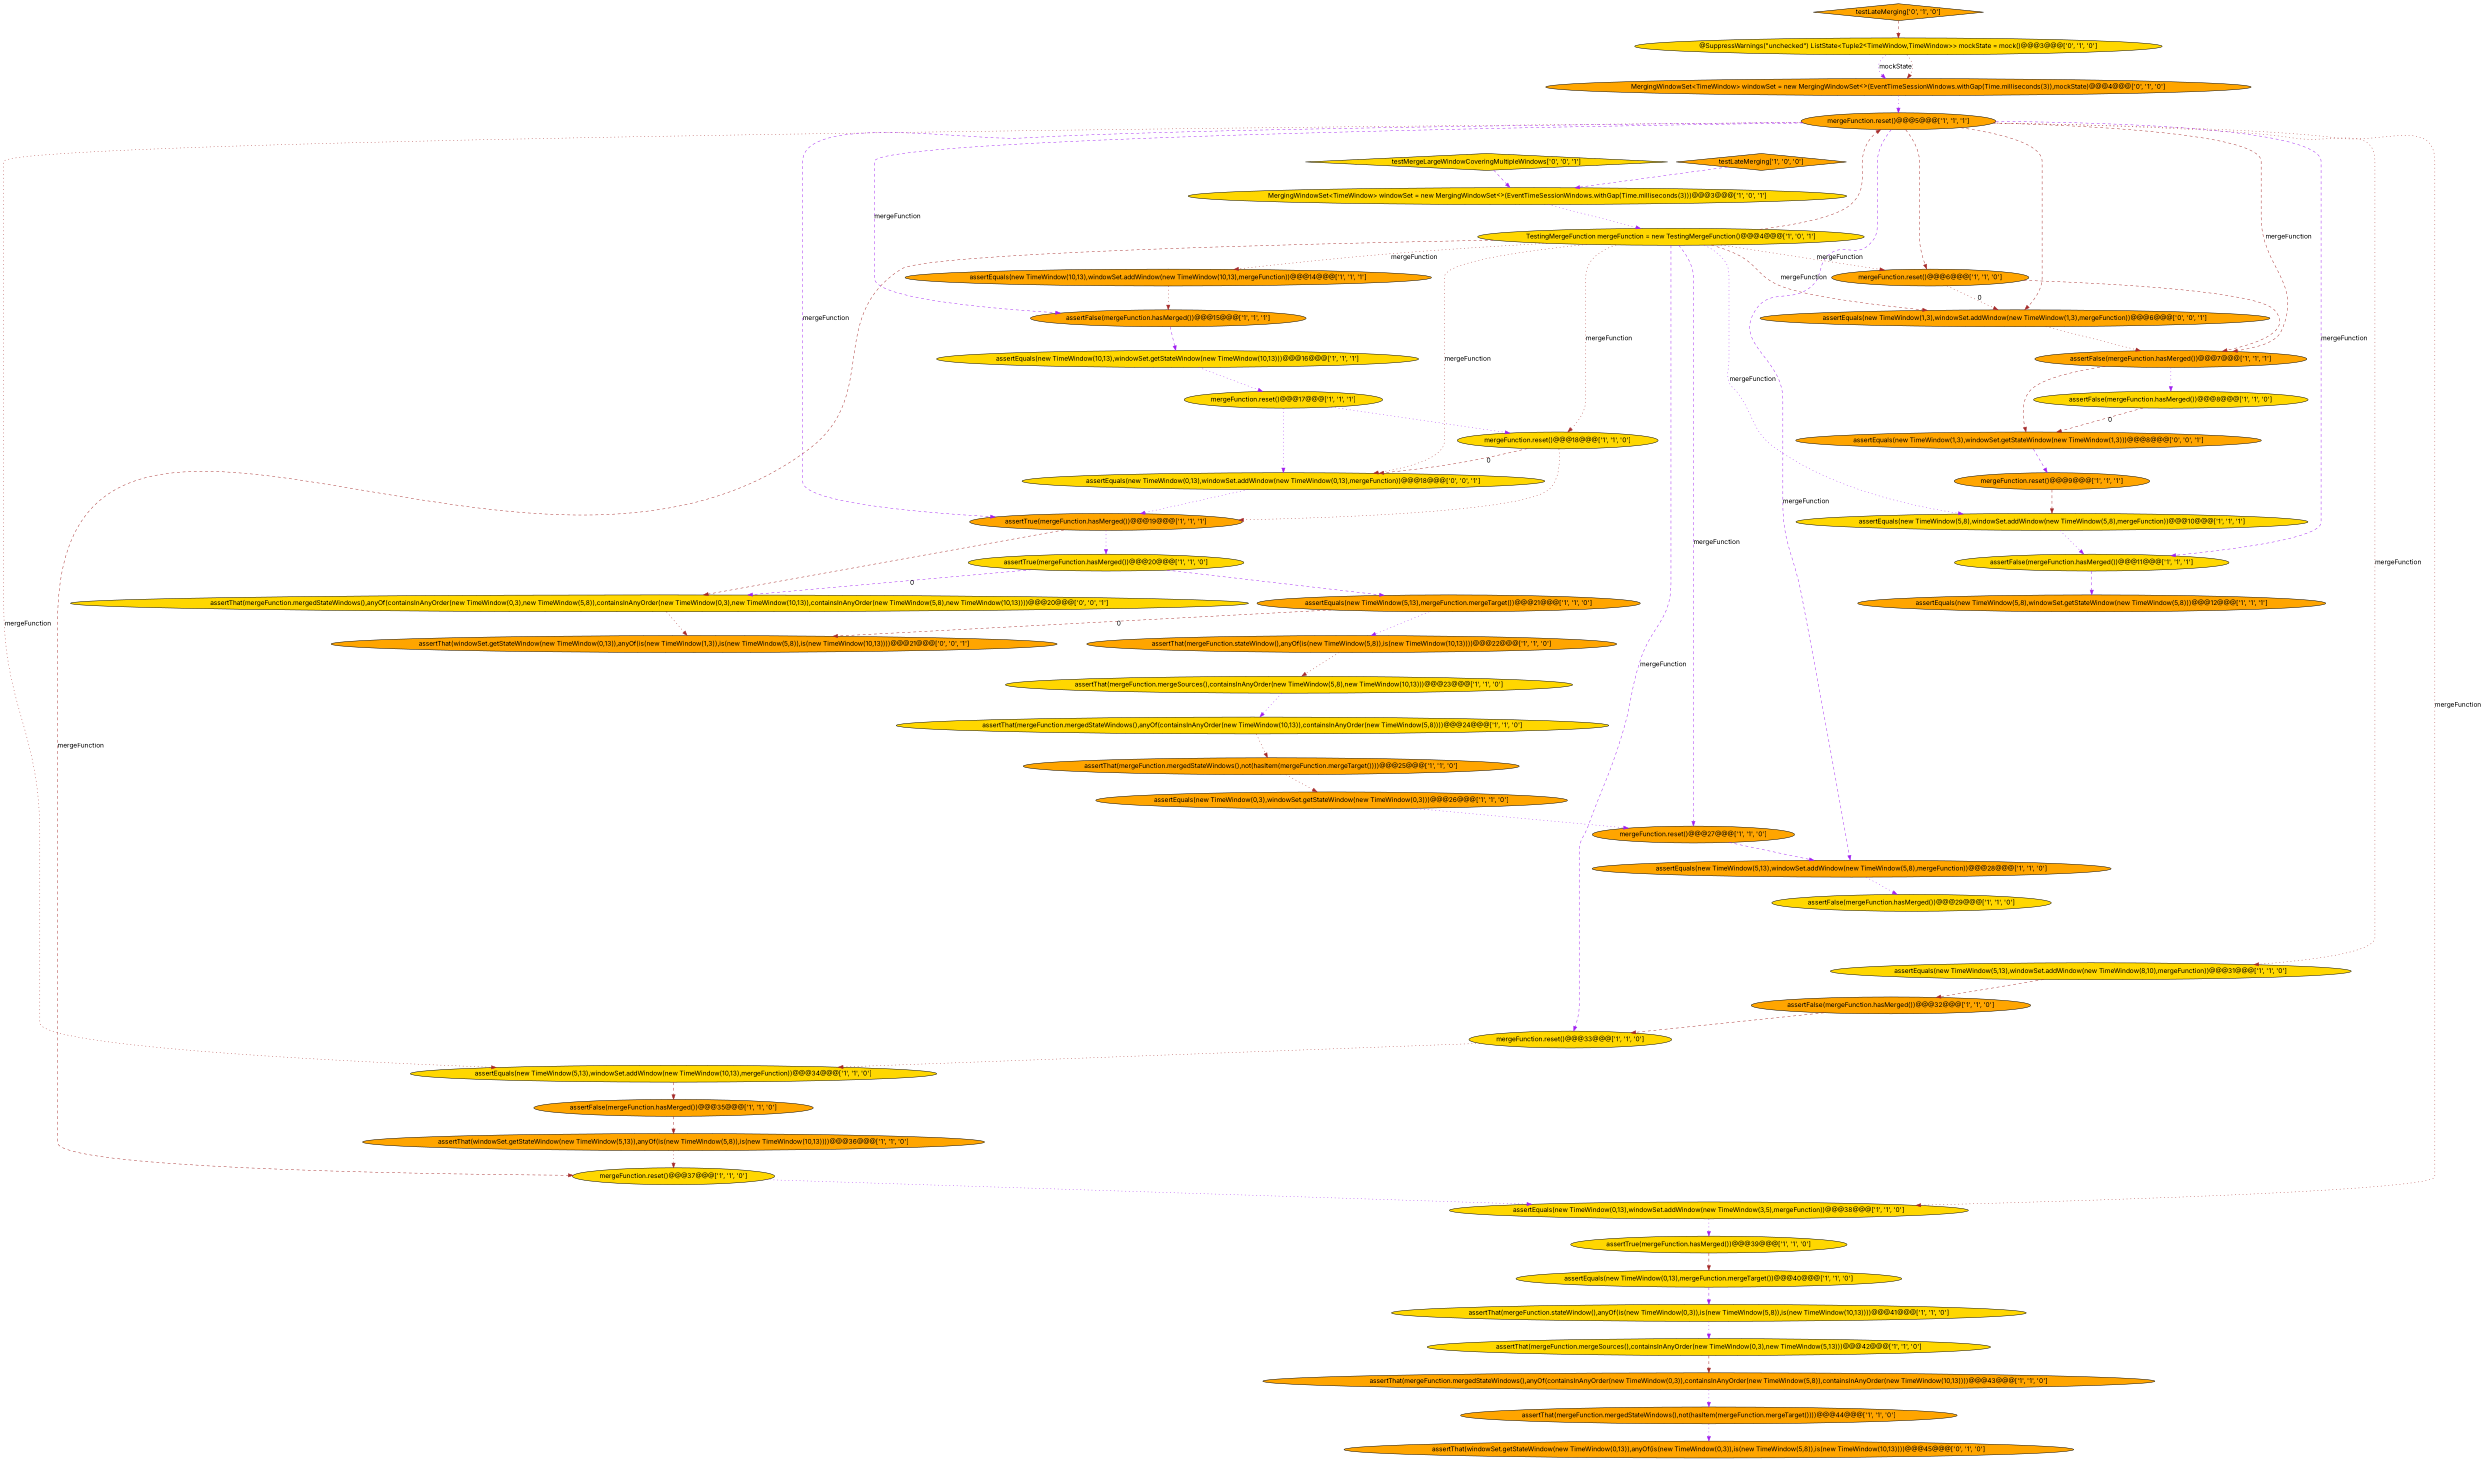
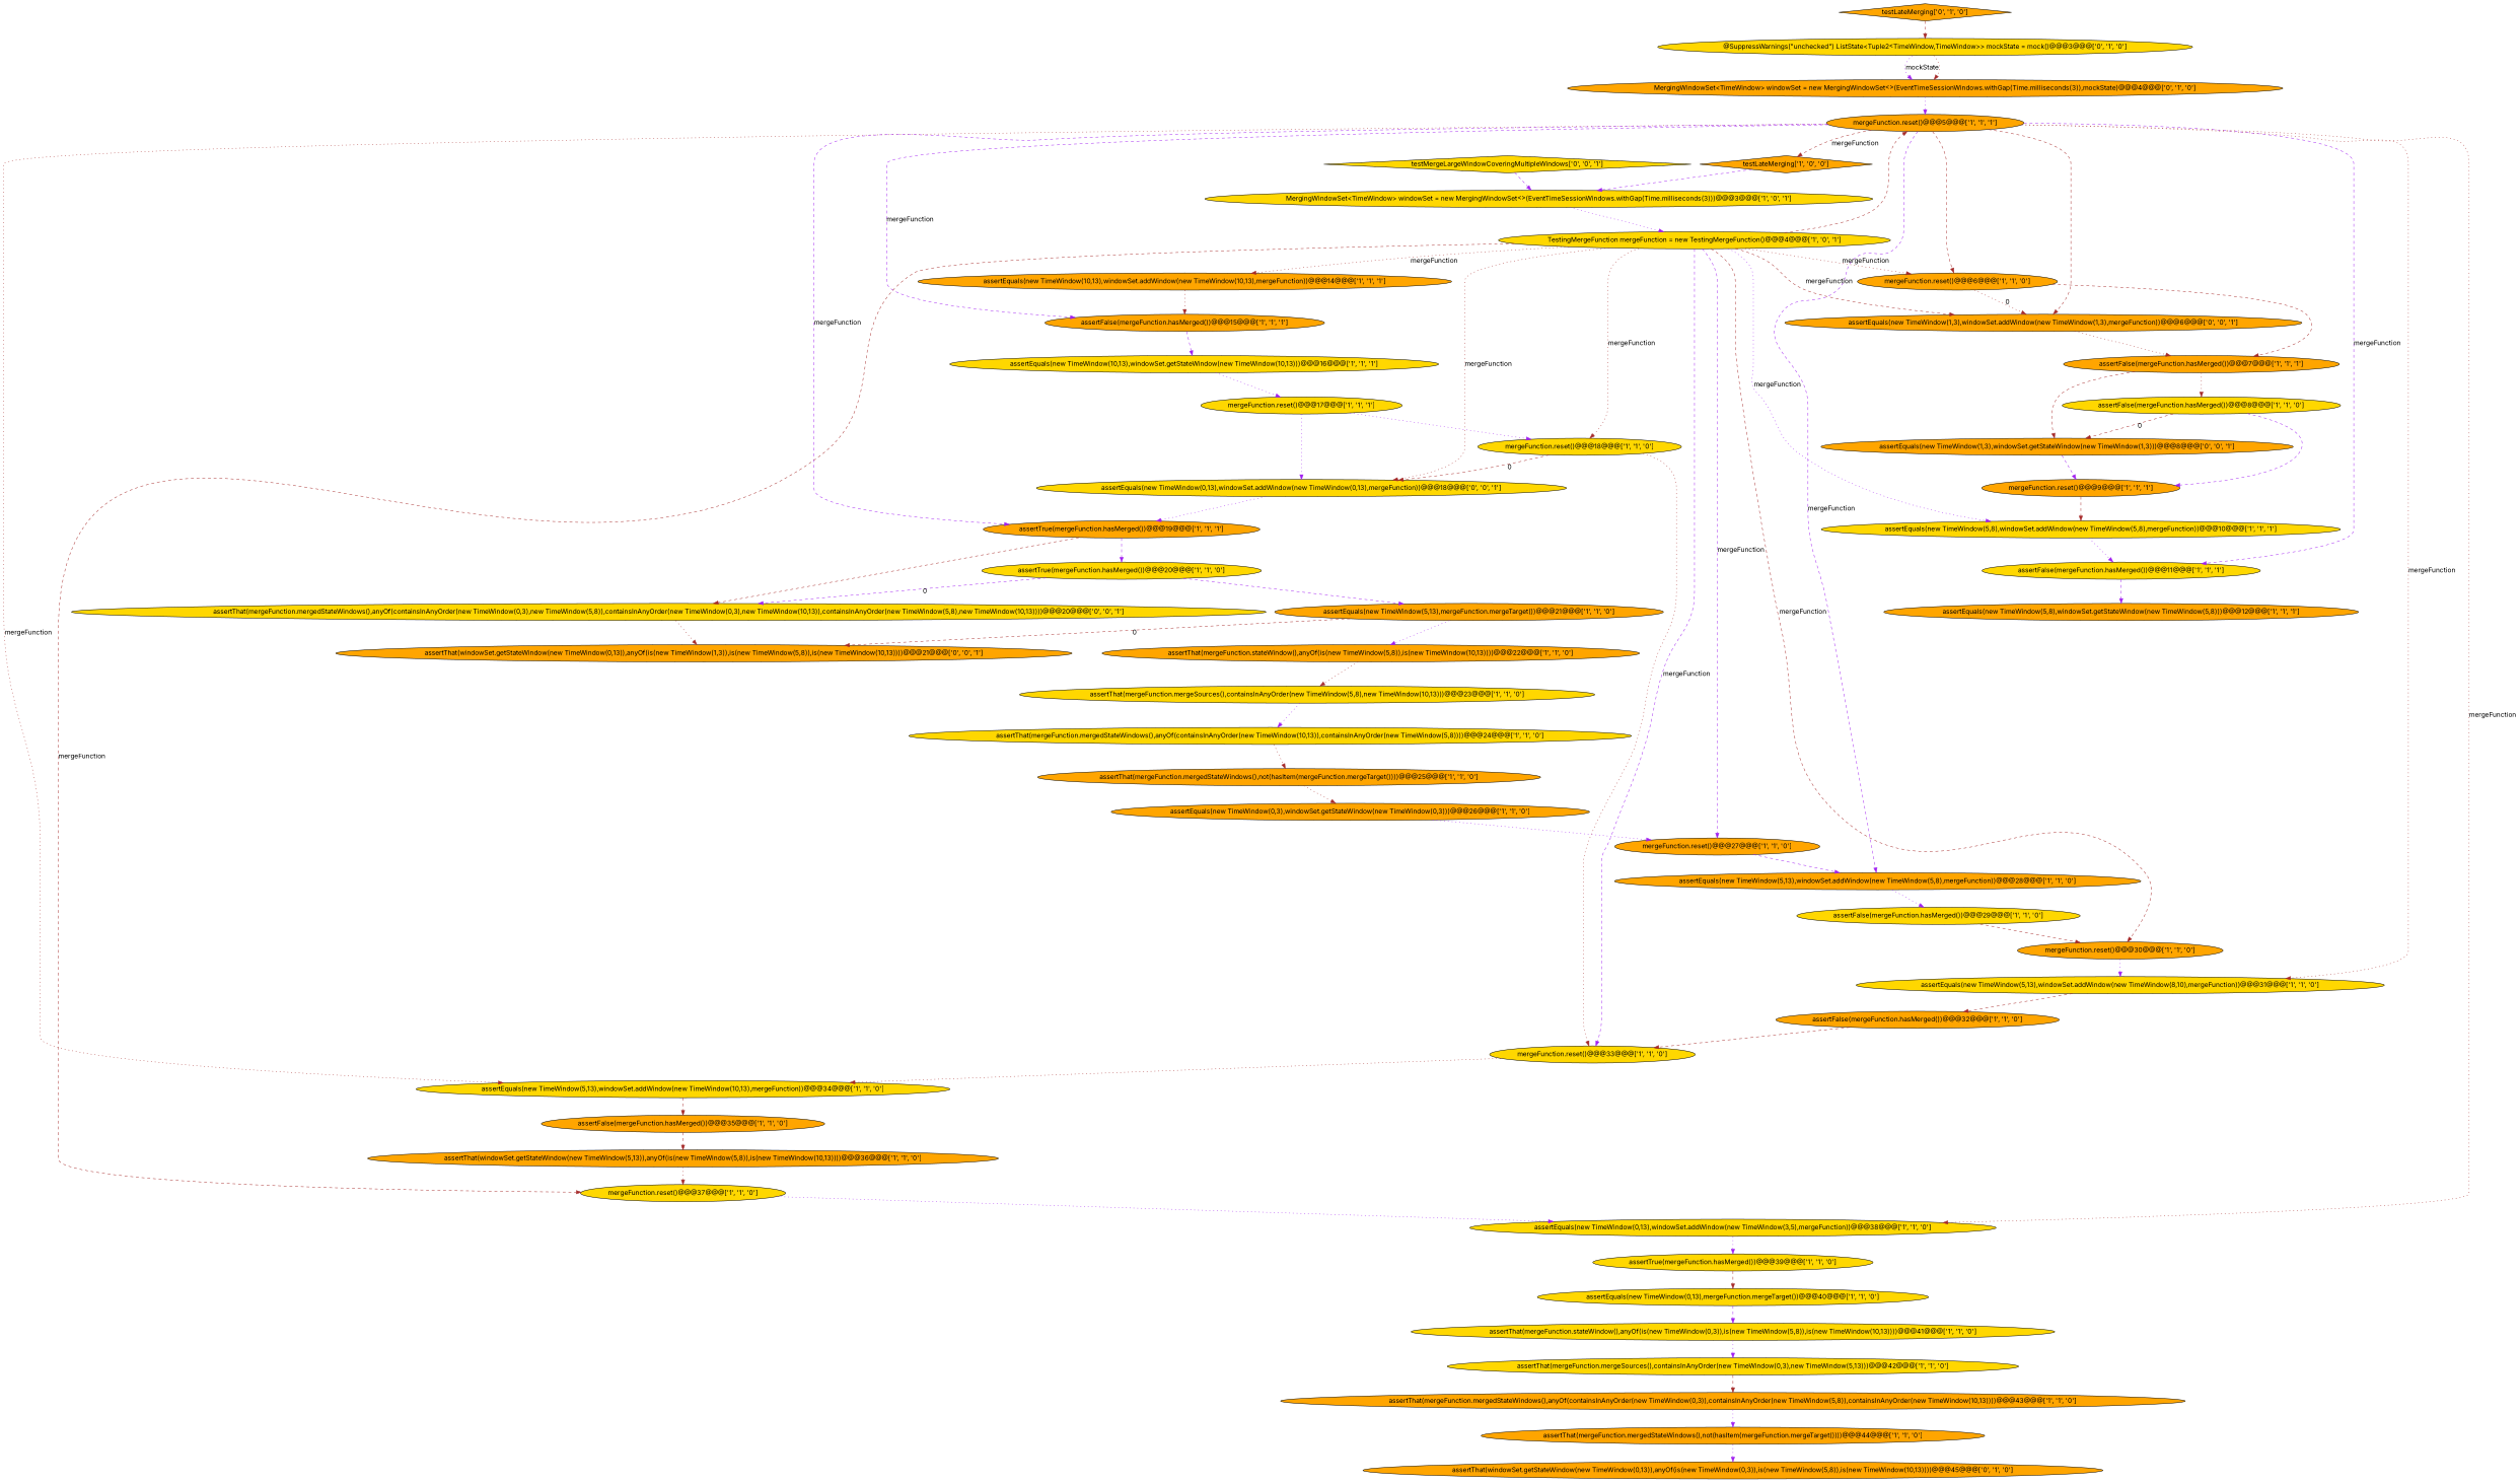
  digraph {
    fontname=Inter
    node [fillcolor=orange fontname=Inter shape=ellipse style=filled]
    edge [color=brown fontname=Inter style=dashed]
    n1 [label="assertFalse(mergeFunction.hasMerged())@@@35@@@['1', '1', '0']"]
    n2 [label="assertThat(windowSet.getStateWindow(new TimeWindow(5,13)),anyOf(is(new TimeWindow(5,8)),is(new TimeWindow(10,13))))@@@36@@@['1', '1', '0']"]
    n3 [fillcolor=gold label="mergeFunction.reset()@@@37@@@['1', '1', '0']"]
    n4 [fillcolor=gold label="assertTrue(mergeFunction.hasMerged())@@@20@@@['1', '1', '0']"]
    n5 [fillcolor=gold label="assertThat(mergeFunction.mergedStateWindows(),anyOf(containsInAnyOrder(new TimeWindow(0,3),new TimeWindow(5,8)),containsInAnyOrder(new TimeWindow(0,3),new TimeWindow(10,13)),containsInAnyOrder(new TimeWindow(5,8),new TimeWindow(10,13))))@@@20@@@['0', '0', '1']"]
    n6 [label="assertEquals(new TimeWindow(5,13),mergeFunction.mergeTarget())@@@21@@@['1', '1', '0']"]
    n7 [label="assertThat(windowSet.getStateWindow(new TimeWindow(0,13)),anyOf(is(new TimeWindow(1,3)),is(new TimeWindow(5,8)),is(new TimeWindow(10,13))))@@@21@@@['0', '0', '1']"]
    n8 [label="assertThat(mergeFunction.stateWindow(),anyOf(is(new TimeWindow(5,8)),is(new TimeWindow(10,13))))@@@22@@@['1', '1', '0']"]
    n9 [label="testLateMerging['0', '1', '0']" shape=diamond]
    n10 [fillcolor=gold label="@SuppressWarnings(\"unchecked\") ListState<Tuple2<TimeWindow,TimeWindow>> mockState = mock()@@@3@@@['0', '1', '0']"]
    n11 [label="MergingWindowSet<TimeWindow> windowSet = new MergingWindowSet<>(EventTimeSessionWindows.withGap(Time.milliseconds(3)),mockState)@@@4@@@['0', '1', '0']"]
    n12 [label="assertEquals(new TimeWindow(10,13),windowSet.addWindow(new TimeWindow(10,13),mergeFunction))@@@14@@@['1', '1', '1']"]
    n13 [label="assertFalse(mergeFunction.hasMerged())@@@15@@@['1', '1', '1']"]
    n14 [label="assertEquals(new TimeWindow(1,3),windowSet.getStateWindow(new TimeWindow(1,3)))@@@8@@@['0', '0', '1']"]
    n15 [label="mergeFunction.reset()@@@9@@@['1', '1', '1']"]
    n16 [fillcolor=gold label="assertEquals(new TimeWindow(5,8),windowSet.addWindow(new TimeWindow(5,8),mergeFunction))@@@10@@@['1', '1', '1']"]
    n17 [fillcolor=gold label="assertEquals(new TimeWindow(5,13),windowSet.addWindow(new TimeWindow(10,13),mergeFunction))@@@34@@@['1', '1', '0']"]
    n18 [label="assertEquals(new TimeWindow(5,13),windowSet.addWindow(new TimeWindow(5,8),mergeFunction))@@@28@@@['1', '1', '0']"]
    n19 [fillcolor=gold label="assertFalse(mergeFunction.hasMerged())@@@29@@@['1', '1', '0']"]
+   n20 [label="mergeFunction.reset()@@@30@@@['1', '1', '0']"]
    n21 [label="assertThat(mergeFunction.mergedStateWindows(),not(hasItem(mergeFunction.mergeTarget())))@@@25@@@['1', '1', '0']"]
    n22 [label="assertEquals(new TimeWindow(0,3),windowSet.getStateWindow(new TimeWindow(0,3)))@@@26@@@['1', '1', '0']"]
    n23 [label="mergeFunction.reset()@@@27@@@['1', '1', '0']"]
    n24 [fillcolor=gold label="assertFalse(mergeFunction.hasMerged())@@@11@@@['1', '1', '1']"]
    n25 [label="assertEquals(new TimeWindow(5,8),windowSet.getStateWindow(new TimeWindow(5,8)))@@@12@@@['1', '1', '1']"]
    n26 [fillcolor=gold label="assertEquals(new TimeWindow(0,13),windowSet.addWindow(new TimeWindow(3,5),mergeFunction))@@@38@@@['1', '1', '0']"]
    n27 [fillcolor=gold label="assertTrue(mergeFunction.hasMerged())@@@39@@@['1', '1', '0']"]
    n28 [fillcolor=gold label="assertEquals(new TimeWindow(0,13),mergeFunction.mergeTarget())@@@40@@@['1', '1', '0']"]
    n29 [label="mergeFunction.reset()@@@5@@@['1', '1', '1']"]
    n30 [fillcolor=gold label="assertThat(mergeFunction.mergeSources(),containsInAnyOrder(new TimeWindow(5,8),new TimeWindow(10,13)))@@@23@@@['1', '1', '0']"]
    n31 [fillcolor=gold label="assertThat(mergeFunction.mergedStateWindows(),anyOf(containsInAnyOrder(new TimeWindow(10,13)),containsInAnyOrder(new TimeWindow(5,8))))@@@24@@@['1', '1', '0']"]
    n32 [label="assertEquals(new TimeWindow(1,3),windowSet.addWindow(new TimeWindow(1,3),mergeFunction))@@@6@@@['0', '0', '1']"]
    n33 [label="assertFalse(mergeFunction.hasMerged())@@@7@@@['1', '1', '1']"]
    n34 [fillcolor=gold label="assertFalse(mergeFunction.hasMerged())@@@8@@@['1', '1', '0']"]
    n35 [fillcolor=gold label="testMergeLargeWindowCoveringMultipleWindows['0', '0', '1']" shape=diamond]
    n36 [fillcolor=gold label="MergingWindowSet<TimeWindow> windowSet = new MergingWindowSet<>(EventTimeSessionWindows.withGap(Time.milliseconds(3)))@@@3@@@['1', '0', '1']"]
    n37 [fillcolor=gold label="TestingMergeFunction mergeFunction = new TestingMergeFunction()@@@4@@@['1', '0', '1']"]
    n38 [fillcolor=gold label="assertEquals(new TimeWindow(5,13),windowSet.addWindow(new TimeWindow(8,10),mergeFunction))@@@31@@@['1', '1', '0']"]
    n39 [label="assertFalse(mergeFunction.hasMerged())@@@32@@@['1', '1', '0']"]
    n40 [label="assertThat(windowSet.getStateWindow(new TimeWindow(0,13)),anyOf(is(new TimeWindow(0,3)),is(new TimeWindow(5,8)),is(new TimeWindow(10,13))))@@@45@@@['0', '1', '0']"]
    n41 [fillcolor=gold label="mergeFunction.reset()@@@17@@@['1', '1', '1']"]
    n42 [fillcolor=gold label="assertEquals(new TimeWindow(0,13),windowSet.addWindow(new TimeWindow(0,13),mergeFunction))@@@18@@@['0', '0', '1']"]
    n43 [fillcolor=gold label="mergeFunction.reset()@@@18@@@['1', '1', '0']"]
    n44 [label="assertTrue(mergeFunction.hasMerged())@@@19@@@['1', '1', '1']"]
    n45 [fillcolor=gold label="assertThat(mergeFunction.stateWindow(),anyOf(is(new TimeWindow(0,3)),is(new TimeWindow(5,8)),is(new TimeWindow(10,13))))@@@41@@@['1', '1', '0']"]
    n46 [fillcolor=gold label="assertThat(mergeFunction.mergeSources(),containsInAnyOrder(new TimeWindow(0,3),new TimeWindow(5,13)))@@@42@@@['1', '1', '0']"]
    n47 [label="assertThat(mergeFunction.mergedStateWindows(),not(hasItem(mergeFunction.mergeTarget())))@@@44@@@['1', '1', '0']"]
    n48 [label="assertThat(mergeFunction.mergedStateWindows(),anyOf(containsInAnyOrder(new TimeWindow(0,3)),containsInAnyOrder(new TimeWindow(5,8)),containsInAnyOrder(new TimeWindow(10,13))))@@@43@@@['1', '1', '0']"]
    n49 [label="mergeFunction.reset()@@@6@@@['1', '1', '0']"]
    n50 [fillcolor=gold label="assertEquals(new TimeWindow(10,13),windowSet.getStateWindow(new TimeWindow(10,13)))@@@16@@@['1', '1', '1']"]
    n51 [fillcolor=gold label="mergeFunction.reset()@@@33@@@['1', '1', '0']"]
    n52 [label="testLateMerging['1', '0', '0']" shape=diamond]
    n1 -> n2
    n2 -> n3 [style=dotted]
    n3 -> n26 [color=purple style=dotted]
    n4 -> n5 [color=purple label=0]
    n4 -> n6 [color=purple]
    n5 -> n7 [style=dotted]
    n6 -> n7 [label=0]
    n6 -> n8 [color=purple style=dotted]
    n8 -> n30 [style=dotted]
    n9 -> n10
    n10 -> n11 [color=purple label=mockState style=dotted]
    n10 -> n11 [style=dotted]
    n11 -> n29 [color=purple style=dotted]
    n12 -> n13 [style=dotted]
    n13 -> n50 [color=purple]
    n14 -> n15 [color=purple]
    n15 -> n16
    n16 -> n24 [color=purple style=dotted]
    n17 -> n1
    n18 -> n19 [color=purple style=dotted]
+   n19 -> n20
+   n20 -> n38 [color=purple style=dotted]
    n21 -> n22 [style=dotted]
    n22 -> n23 [color=purple style=dotted]
    n23 -> n18 [color=purple]
    n24 -> n25 [color=purple]
    n26 -> n27 [color=purple style=dotted]
    n27 -> n28
    n28 -> n45 [color=purple]
    n29 -> n13 [color=purple label=mergeFunction]
    n29 -> n17 [label=mergeFunction style=dotted]
    n29 -> n18 [color=purple label=mergeFunction]
    n29 -> n24 [color=purple label=mergeFunction]
    n29 -> n26 [label=mergeFunction style=dotted]
    n29 -> n32
-   n29 -> n33 [label=mergeFunction]
+   n29 -> n52 [label=mergeFunction]
    n29 -> n38 [label=mergeFunction style=dotted]
    n29 -> n44 [color=purple label=mergeFunction]
    n29 -> n49
    n30 -> n31 [color=purple style=dotted]
    n31 -> n21 [style=dotted]
    n32 -> n33 [style=dotted]
    n33 -> n14
-   n33 -> n34 [color=purple style=dotted]
+   n33 -> n34 [style=dotted]
    n34 -> n14 [label=0]
+   n34 -> n15 [color=purple]
    n35 -> n36 [color=purple]
    n36 -> n37 [color=purple style=dotted]
    n37 -> n3 [label=mergeFunction]
    n37 -> n12 [label=mergeFunction style=dotted]
    n37 -> n16 [color=purple label=mergeFunction style=dotted]
+   n37 -> n20 [label=mergeFunction]
    n37 -> n23 [color=purple label=mergeFunction]
    n37 -> n29
    n37 -> n32 [label=mergeFunction]
    n37 -> n42 [label=mergeFunction style=dotted]
    n37 -> n43 [label=mergeFunction style=dotted]
    n37 -> n49 [label=mergeFunction style=dotted]
    n37 -> n51 [color=purple label=mergeFunction]
    n38 -> n39
    n39 -> n51
    n41 -> n42 [color=purple style=dotted]
    n41 -> n43 [color=purple style=dotted]
    n42 -> n44 [color=purple style=dotted]
    n43 -> n42 [label=0]
-   n43 -> n44 [style=dotted]
-   n44 -> n4 [color=purple style=dotted]
+   n43 -> n51 [style=dotted]
+   n44 -> n4 [color=purple]
    n44 -> n5
    n45 -> n46 [color=purple style=dotted]
    n46 -> n48
    n47 -> n40 [color=purple style=dotted]
    n48 -> n47 [color=purple style=dotted]
    n49 -> n32 [label=0 style=dotted]
    n49 -> n33
    n50 -> n41 [color=purple style=dotted]
    n51 -> n17 [style=dotted]
    n52 -> n36 [color=purple]
  }
